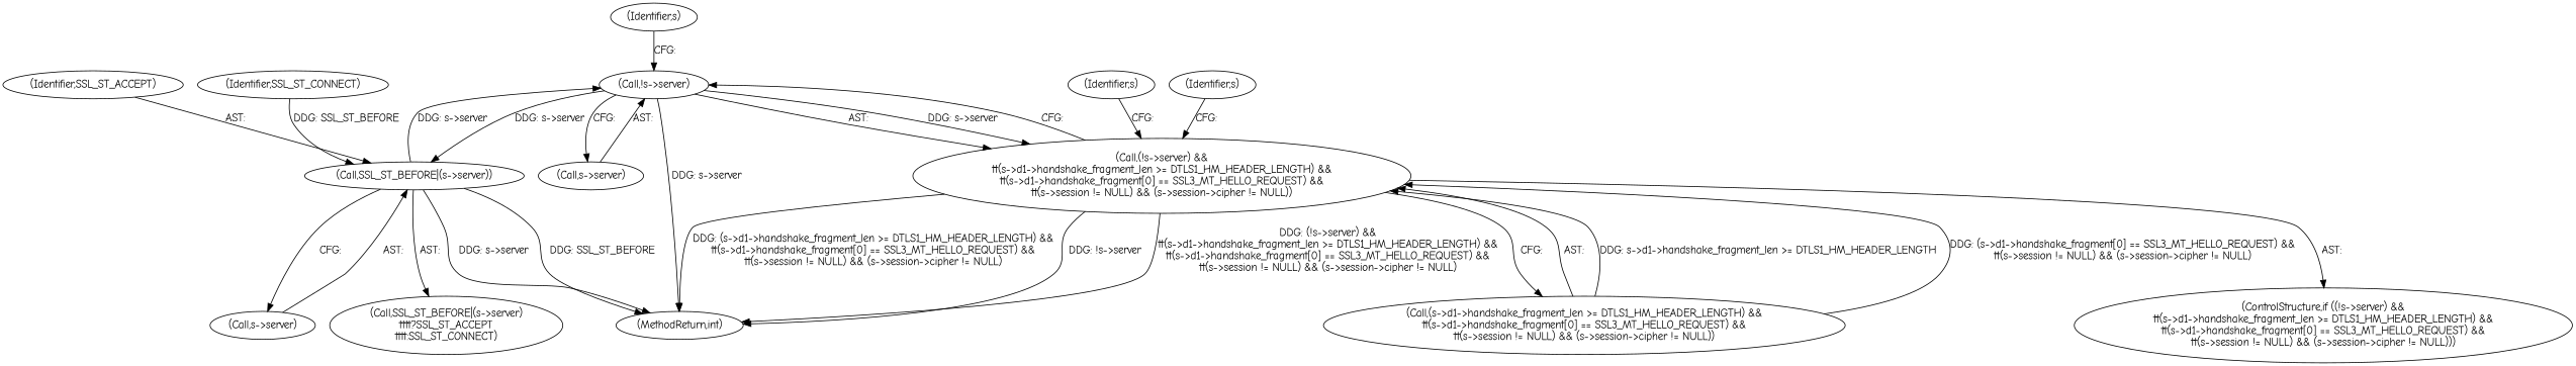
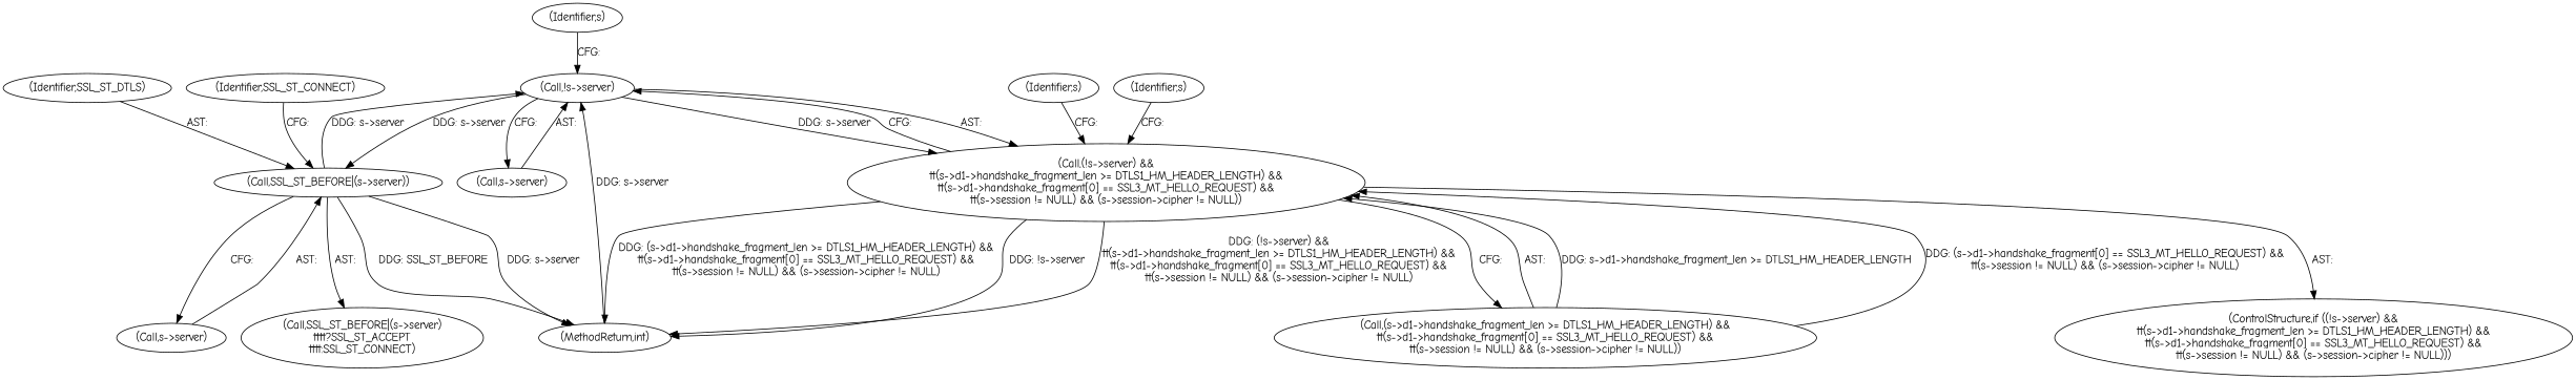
  digraph {
    fontname="Comic Neue"
    node [fontname="Comic Neue"]
    edge [fontname="Comic Neue"]
    n1 [label="(Call,!s->server)"]
    n2 [label="(Call,SSL_ST_BEFORE|(s->server))"]
    n3 [label="(Call,(!s->server) &&\n\t\t(s->d1->handshake_fragment_len >= DTLS1_HM_HEADER_LENGTH) &&\n\t\t(s->d1->handshake_fragment[0] == SSL3_MT_HELLO_REQUEST) &&\n\t\t(s->session != NULL) && (s->session->cipher != NULL))"]
    n4 [label="(Call,s->server)"]
    n5 [label="(MethodReturn,int)"]
    n6 [label="(Call,SSL_ST_BEFORE|(s->server)\n\t\t\t\t?SSL_ST_ACCEPT\n\t\t\t\t:SSL_ST_CONNECT)"]
    n7 [label="(Call,s->server)"]
    n8 [label="(Call,(s->d1->handshake_fragment_len >= DTLS1_HM_HEADER_LENGTH) &&\n\t\t(s->d1->handshake_fragment[0] == SSL3_MT_HELLO_REQUEST) &&\n\t\t(s->session != NULL) && (s->session->cipher != NULL))"]
    n9 [label="(ControlStructure,if ((!s->server) &&\n\t\t(s->d1->handshake_fragment_len >= DTLS1_HM_HEADER_LENGTH) &&\n\t\t(s->d1->handshake_fragment[0] == SSL3_MT_HELLO_REQUEST) &&\n\t\t(s->session != NULL) && (s->session->cipher != NULL)))"]
    n10 [label="(Identifier,SSL_ST_CONNECT)"]
-   n11 [label="(Identifier,SSL_ST_ACCEPT)"]
+   n11 [label="(Identifier,SSL_ST_DTLS)"]
    n12 [label="(Identifier,s)"]
    n13 [label="(Identifier,s)"]
    n14 [label="(Identifier,s)"]
    n1 -> n2 [label="DDG: s->server"]
    n1 -> n3 [label="AST: "]
    n1 -> n3 [label="DDG: s->server"]
    n1 -> n4 [label="CFG: "]
-   n1 -> n5 [label="DDG: s->server"]
+   n5 -> n1 [label="DDG: s->server"]
    n2 -> n1 [label="DDG: s->server"]
    n2 -> n5 [label="DDG: SSL_ST_BEFORE"]
    n2 -> n5 [label="DDG: s->server"]
    n2 -> n6 [label="AST: "]
    n2 -> n7 [label="CFG: "]
    n3 -> n1 [label="CFG: "]
    n3 -> n5 [label="DDG: (!s->server) &&\n\t\t(s->d1->handshake_fragment_len >= DTLS1_HM_HEADER_LENGTH) &&\n\t\t(s->d1->handshake_fragment[0] == SSL3_MT_HELLO_REQUEST) &&\n\t\t(s->session != NULL) && (s->session->cipher != NULL)"]
    n3 -> n5 [label="DDG: (s->d1->handshake_fragment_len >= DTLS1_HM_HEADER_LENGTH) &&\n\t\t(s->d1->handshake_fragment[0] == SSL3_MT_HELLO_REQUEST) &&\n\t\t(s->session != NULL) && (s->session->cipher != NULL)"]
    n3 -> n5 [label="DDG: !s->server"]
    n3 -> n8 [label="CFG: "]
    n3 -> n9 [label="AST: "]
    n4 -> n1 [label="AST: "]
    n7 -> n2 [label="AST: "]
    n8 -> n3 [label="AST: "]
    n8 -> n3 [label="DDG: s->d1->handshake_fragment_len >= DTLS1_HM_HEADER_LENGTH"]
    n8 -> n3 [label="DDG: (s->d1->handshake_fragment[0] == SSL3_MT_HELLO_REQUEST) &&\n\t\t(s->session != NULL) && (s->session->cipher != NULL)"]
-   n10 -> n2 [label="DDG: SSL_ST_BEFORE"]
+   n10 -> n2 [label="CFG: "]
    n11 -> n2 [label="AST: "]
    n12 -> n3 [label="CFG: "]
    n13 -> n1 [label="CFG: "]
    n14 -> n3 [label="CFG: "]
  }
